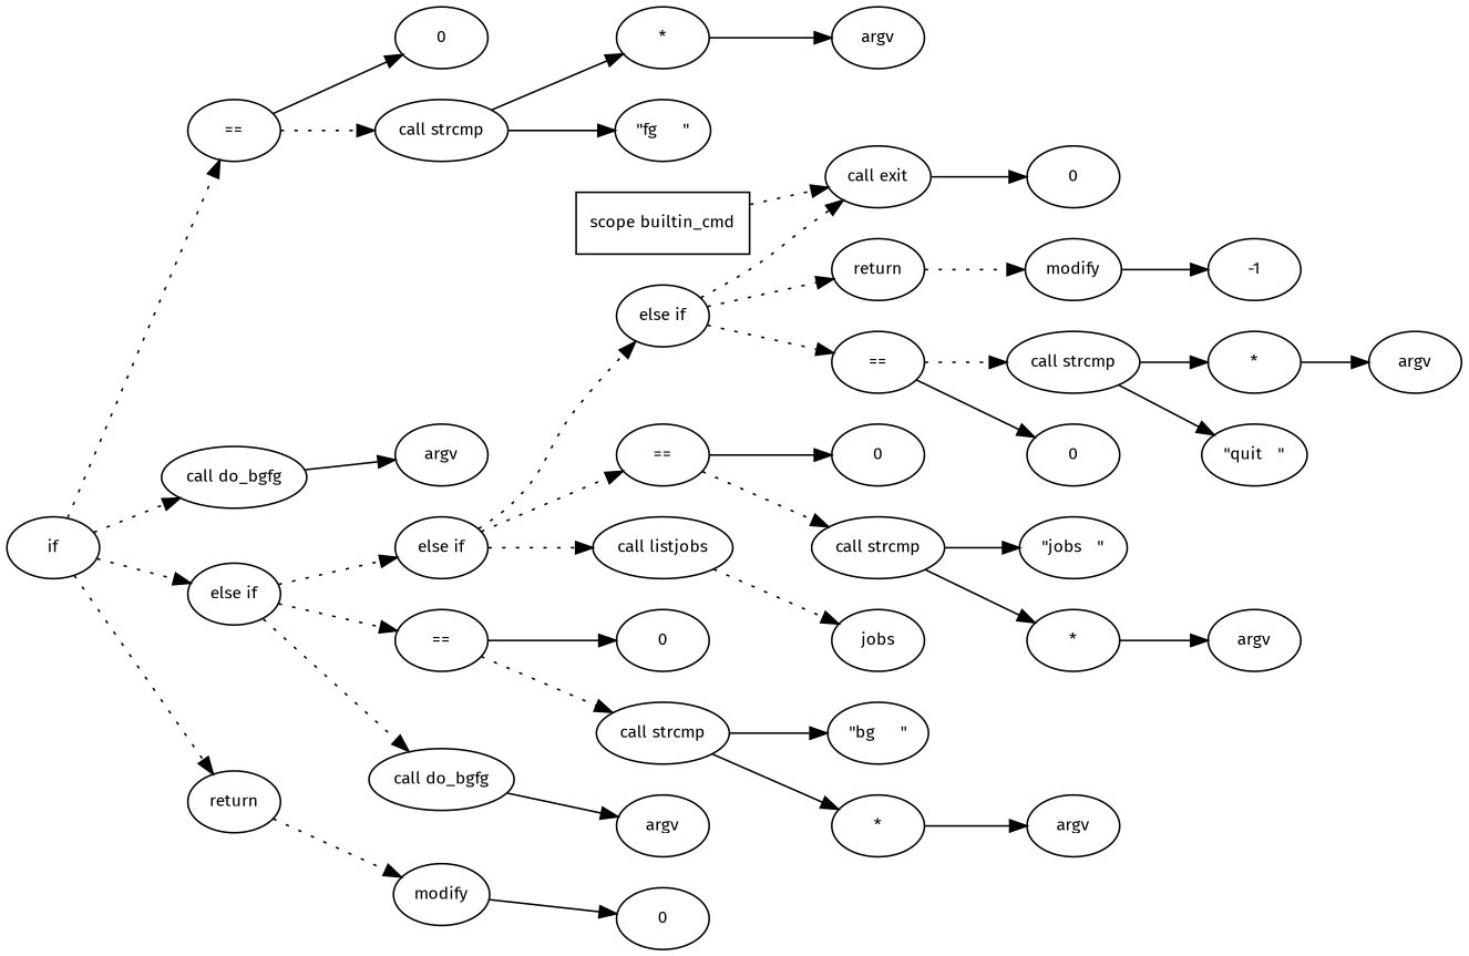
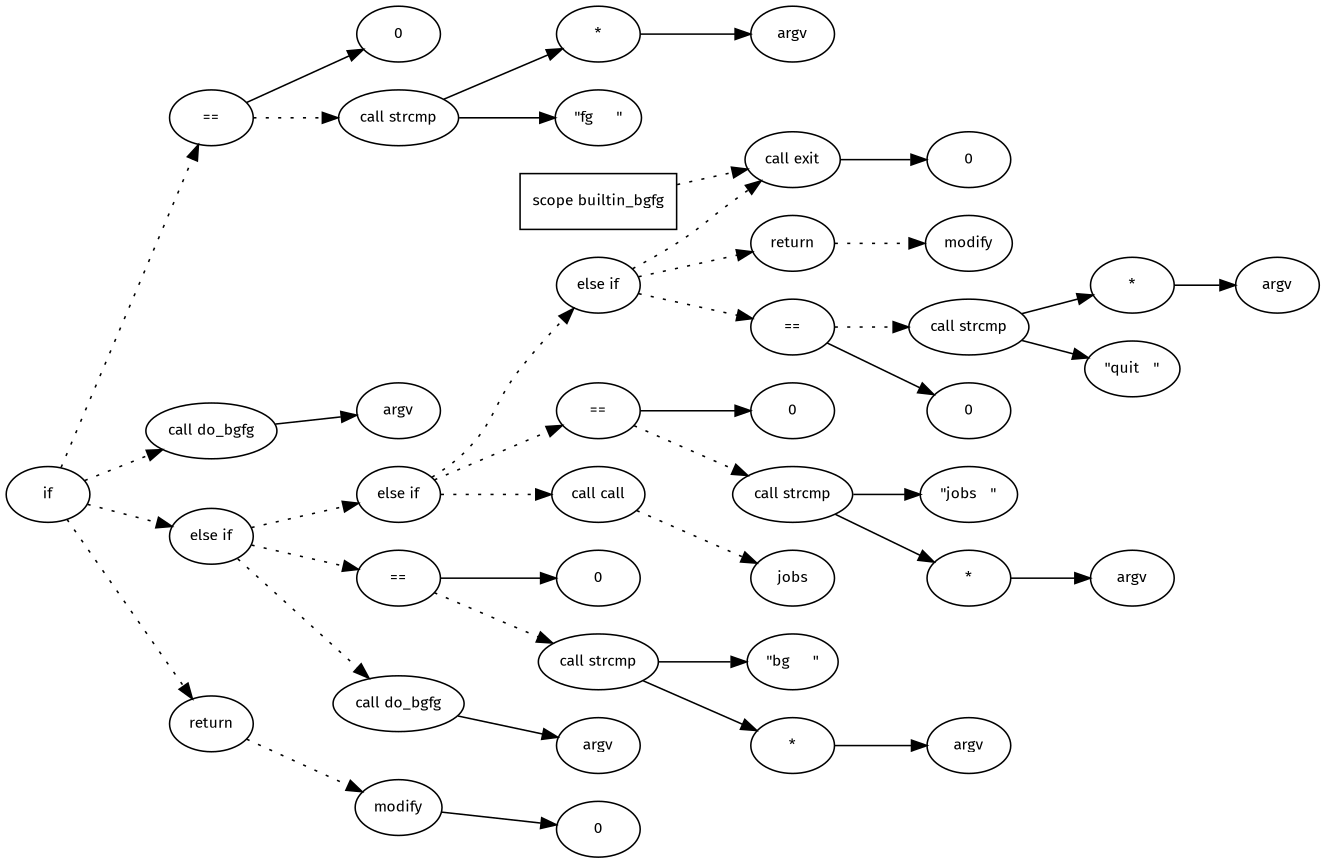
  digraph {
    fontname="Fira Sans"
    fontsize=10
    rankdir=LR
    node [fontname="Fira Sans" fontsize=10 shape=ellipse]
    edge [fontname="Fira Sans" fontsize=10]
-   n1 [label="scope builtin_cmd" shape=box]
+   n1 [label="scope builtin_bgfg" shape=box]
    n2 [label="call exit"]
    n3 [label=if]
    n4 [label="=="]
    n5 [label="call do_bgfg"]
    n6 [label="else if"]
    n7 [label=return]
    n8 [label="call strcmp"]
    n9 [label=0]
    n10 [label=argv]
    n11 [label="=="]
    n12 [label="call do_bgfg"]
    n13 [label="else if"]
    n14 [label=modify]
    n15 [label="\"fg     \""]
    n16 [label="*"]
    n17 [label=argv]
    n18 [label="call strcmp"]
    n19 [label=0]
    n20 [label=argv]
    n21 [label="=="]
-   n22 [label="call listjobs"]
+   n22 [label="call call"]
    n23 [label="else if"]
    n24 [label="\"bg     \""]
    n25 [label="*"]
    n26 [label=argv]
    n27 [label="call strcmp"]
    n28 [label=0]
    n29 [label=jobs]
    n30 [label="=="]
    n31 [label=return]
    n32 [label="\"jobs   \""]
    n33 [label="*"]
    n34 [label=argv]
    n35 [label="call strcmp"]
    n36 [label=0]
    n37 [label=0]
    n38 [label=modify]
    n39 [label="\"quit   \""]
    n40 [label="*"]
    n41 [label=argv]
-   n42 [label=-1]
    n43 [label=0]
    n1 -> n2 [style=dotted]
    n2 -> n37
    n3 -> n4 [style=dotted]
    n3 -> n5 [style=dotted]
    n3 -> n6 [style=dotted]
    n3 -> n7 [style=dotted]
    n4 -> n8 [style=dotted]
    n4 -> n9
    n5 -> n10
    n6 -> n11 [style=dotted]
    n6 -> n12 [style=dotted]
    n6 -> n13 [style=dotted]
    n7 -> n14 [style=dotted]
    n8 -> n15
    n8 -> n16
    n11 -> n18 [style=dotted]
    n11 -> n19
    n12 -> n20
    n13 -> n21 [style=dotted]
    n13 -> n22 [style=dotted]
    n13 -> n23 [style=dotted]
    n14 -> n43
    n16 -> n17
    n18 -> n24
    n18 -> n25
    n21 -> n27 [style=dotted]
    n21 -> n28
    n22 -> n29 [style=dotted]
    n23 -> n2 [style=dotted]
    n23 -> n30 [style=dotted]
    n23 -> n31 [style=dotted]
    n25 -> n26
    n27 -> n32
    n27 -> n33
    n30 -> n35 [style=dotted]
    n30 -> n36
    n31 -> n38 [style=dotted]
    n33 -> n34
    n35 -> n39
    n35 -> n40
-   n38 -> n42
    n40 -> n41
  }
